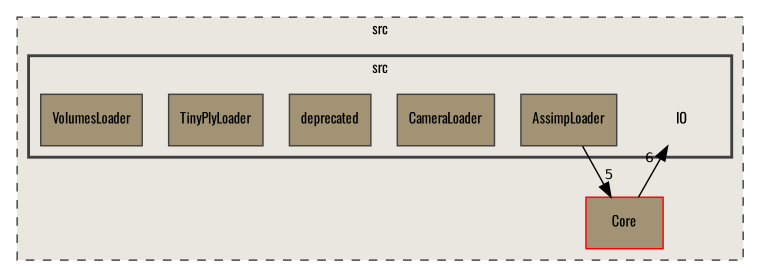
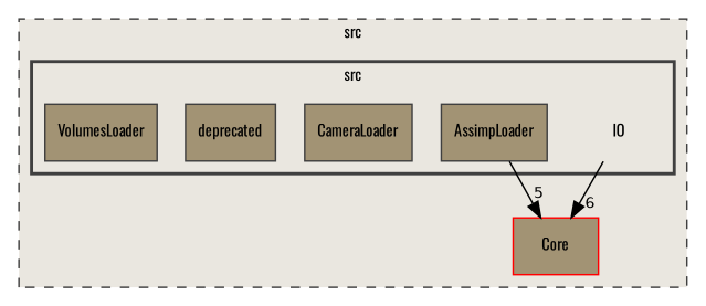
  digraph {
    compound=true
    fontname=Oswald
    node [fontname=Oswald fontsize=10 shape=box color=grey25 fillcolor="#a29374" style="filled,"]
    edge [fontname=Oswald fontsize=10 labeldistance=1.5 labelfontname=Helvetica labelfontsize=10]
    n1 [label=IO shape=plaintext color="" fillcolor="" style=""]
    n2 [label=AssimpLoader]
    n3 [label=CameraLoader]
    n4 [label=deprecated]
-   n5 [label=TinyPlyLoader]
    n6 [label=VolumesLoader]
    n7 [color=red label=Core]
    subgraph cluster_1 {
      bgcolor="#eae7e0"
      fontsize=10
      label=src
      pencolor=grey25
      style="filled,dashed,"
      n7
      subgraph cluster_2 {
        bgcolor="#eae7e0"
        fontsize=10
        pencolor=grey25
        style="filled,bold,"
        n1
        n2
        n3
        n4
-       n5
        n6
      }
    }
-   n7 -> n1 [headlabel=6]
+   n1 -> n7 [headlabel=6]
    n2 -> n7 [headlabel=5]
  }
